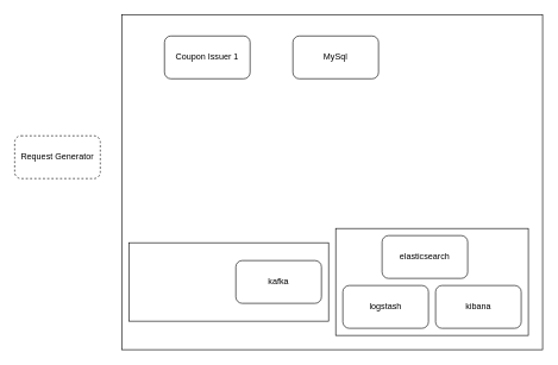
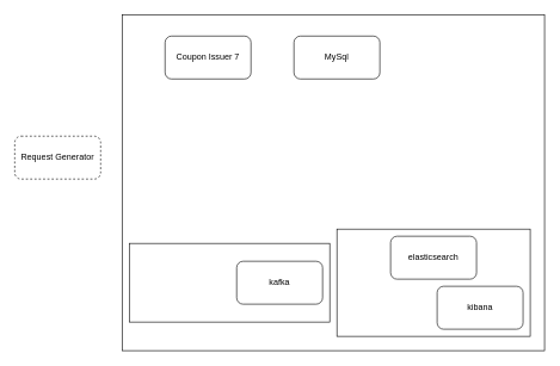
  <mxCell id="0" />
  <mxCell id="1" parent="0" />
  <mxCell id="2" value="" style="rounded=0;whiteSpace=wrap;html=1;" vertex="1" parent="1"><mxGeometry x="170" y="20" width="590" height="470" as="geometry" /></mxCell>
- <mxCell id="3" value="Coupon Issuer 1" style="rounded=1;whiteSpace=wrap;html=1;" vertex="1" parent="1"><mxGeometry x="230" y="50" width="120" height="60" as="geometry" /></mxCell>
+ <mxCell id="3" value="Coupon Issuer 7" style="rounded=1;whiteSpace=wrap;html=1;" vertex="1" parent="1"><mxGeometry x="230" y="50" width="120" height="60" as="geometry" /></mxCell>
  <mxCell id="4" value="MySql" style="rounded=1;whiteSpace=wrap;html=1;" vertex="1" parent="1"><mxGeometry x="410" y="50" width="120" height="60" as="geometry" /></mxCell>
  <mxCell id="5" value="" style="rounded=0;whiteSpace=wrap;html=1;" vertex="1" parent="1"><mxGeometry x="470" y="320" width="270" height="150" as="geometry" /></mxCell>
  <mxCell id="6" value="Request Generator" style="rounded=1;whiteSpace=wrap;html=1;dashed=1;" vertex="1" parent="1"><mxGeometry x="20" y="190" width="120" height="60" as="geometry" /></mxCell>
- <mxCell id="7" value="elasticsearch" style="rounded=1;whiteSpace=wrap;html=1;" vertex="1" parent="1"><mxGeometry x="535" y="330" width="120" height="60" as="geometry" /></mxCell>
+ <mxCell id="7" value="elasticsearch" style="rounded=1;whiteSpace=wrap;html=1;" vertex="1" parent="1"><mxGeometry x="545" y="330" width="120" height="60" as="geometry" /></mxCell>
  <mxCell id="8" value="kibana" style="rounded=1;whiteSpace=wrap;html=1;" vertex="1" parent="1"><mxGeometry x="610" y="400" width="120" height="60" as="geometry" /></mxCell>
- <mxCell id="9" value="logstash" style="rounded=1;whiteSpace=wrap;html=1;" vertex="1" parent="1"><mxGeometry x="480" y="400" width="120" height="60" as="geometry" /></mxCell>
  <mxCell id="10" value="" style="rounded=0;whiteSpace=wrap;html=1;" vertex="1" parent="1"><mxGeometry x="180" y="340" width="280" height="110" as="geometry" /></mxCell>
  <mxCell id="11" value="kafka" style="rounded=1;whiteSpace=wrap;html=1;" vertex="1" parent="1"><mxGeometry x="330" y="365" width="120" height="60" as="geometry" /></mxCell>
